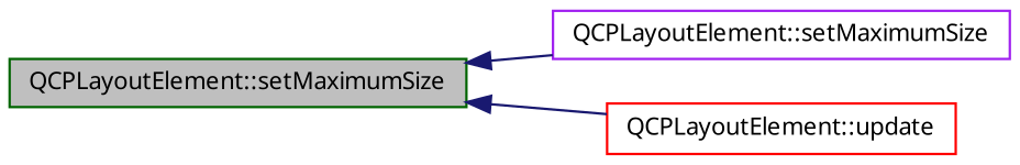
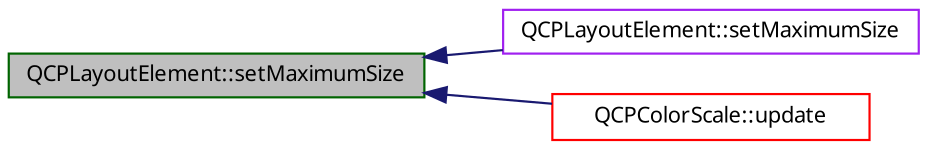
  digraph {
    rankdir=LR
    fontname="Noto Sans"
    node [fillcolor=white fontname="Noto Sans" fontsize=10 shape=record style=filled]
    edge [color=midnightblue dir=back fontname="Noto Sans" fontsize=10 labelfontname=Helvetica labelfontsize=10 style=solid]
    n1 [color=darkgreen fillcolor=grey75 fontcolor=black height=0.2 label="QCPLayoutElement::setMaximumSize" width=0.4]
    n2 [color=purple height=0.2 label="QCPLayoutElement::setMaximumSize" width=0.4]
-   n3 [color=red height=0.2 label="QCPLayoutElement::update" width=0.4]
+   n3 [color=red height=0.2 label="QCPColorScale::update" width=0.4]
    n1 -> n2
    n1 -> n3
  }
